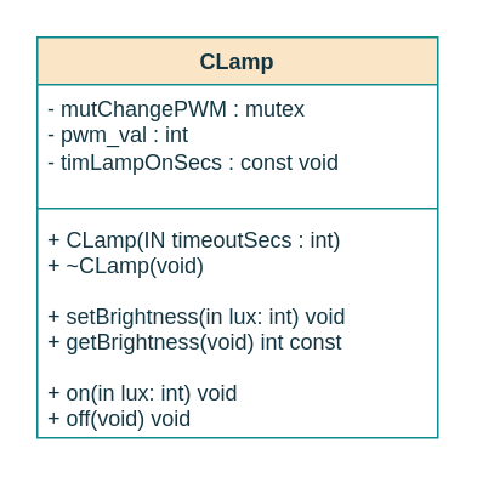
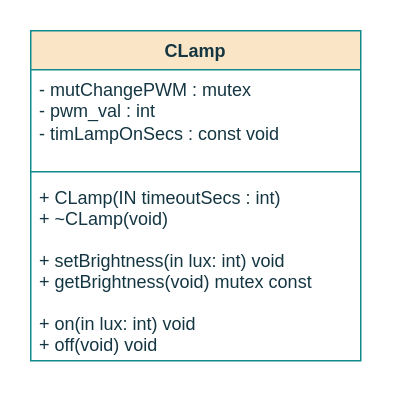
  <mxCell id="0" />
  <mxCell id="1" parent="0" />
  <mxCell id="2" value="CLamp" style="swimlane;fontStyle=1;align=center;verticalAlign=top;childLayout=stackLayout;horizontal=1;startSize=26;horizontalStack=0;resizeParent=1;resizeParentMax=0;resizeLast=0;collapsible=1;marginBottom=0;fillColor=#FAE5C7;strokeColor=#0F8B8D;fontColor=#143642;" parent="1" vertex="1"><mxGeometry x="20" y="20" width="220" height="220" as="geometry" /></mxCell>
  <mxCell id="3" value="- mutChangePWM : mutex&lt;br&gt;- pwm_val : int&lt;br&gt;- timLampOnSecs : const void" style="text;strokeColor=none;fillColor=none;align=left;verticalAlign=top;spacingLeft=4;spacingRight=4;overflow=hidden;rotatable=0;points=[[0,0.5],[1,0.5]];portConstraint=eastwest;fontColor=#143642;fontStyle=0;html=1;" parent="2" vertex="1"><mxGeometry y="26" width="220" height="64" as="geometry" /></mxCell>
  <mxCell id="4" value="" style="line;strokeWidth=1;fillColor=none;align=left;verticalAlign=middle;spacingTop=-1;spacingLeft=3;spacingRight=3;rotatable=0;labelPosition=right;points=[];portConstraint=eastwest;labelBackgroundColor=#DAD2D8;strokeColor=#0F8B8D;fontColor=#143642;" parent="2" vertex="1"><mxGeometry y="90" width="220" height="8" as="geometry" /></mxCell>
- <mxCell id="5" value="+ CLamp(IN timeoutSecs : int)&#10;+ ~CLamp(void)&#10;&#10;+ setBrightness(in lux: int) void&#10;+ getBrightness(void) int const&#10;&#10;+ on(in lux: int) void&#10;+ off(void) void&#10;&#10;&#10;&#10;&#10;" style="text;strokeColor=none;fillColor=none;align=left;verticalAlign=top;spacingLeft=4;spacingRight=4;overflow=hidden;rotatable=0;points=[[0,0.5],[1,0.5]];portConstraint=eastwest;fontColor=#143642;" parent="2" vertex="1"><mxGeometry y="98" width="220" height="122" as="geometry" /></mxCell>
+ <mxCell id="5" value="+ CLamp(IN timeoutSecs : int)&#10;+ ~CLamp(void)&#10;&#10;+ setBrightness(in lux: int) void&#10;+ getBrightness(void) mutex const&#10;&#10;+ on(in lux: int) void&#10;+ off(void) void&#10;&#10;&#10;&#10;&#10;" style="text;strokeColor=none;fillColor=none;align=left;verticalAlign=top;spacingLeft=4;spacingRight=4;overflow=hidden;rotatable=0;points=[[0,0.5],[1,0.5]];portConstraint=eastwest;fontColor=#143642;" parent="2" vertex="1"><mxGeometry y="98" width="220" height="122" as="geometry" /></mxCell>
